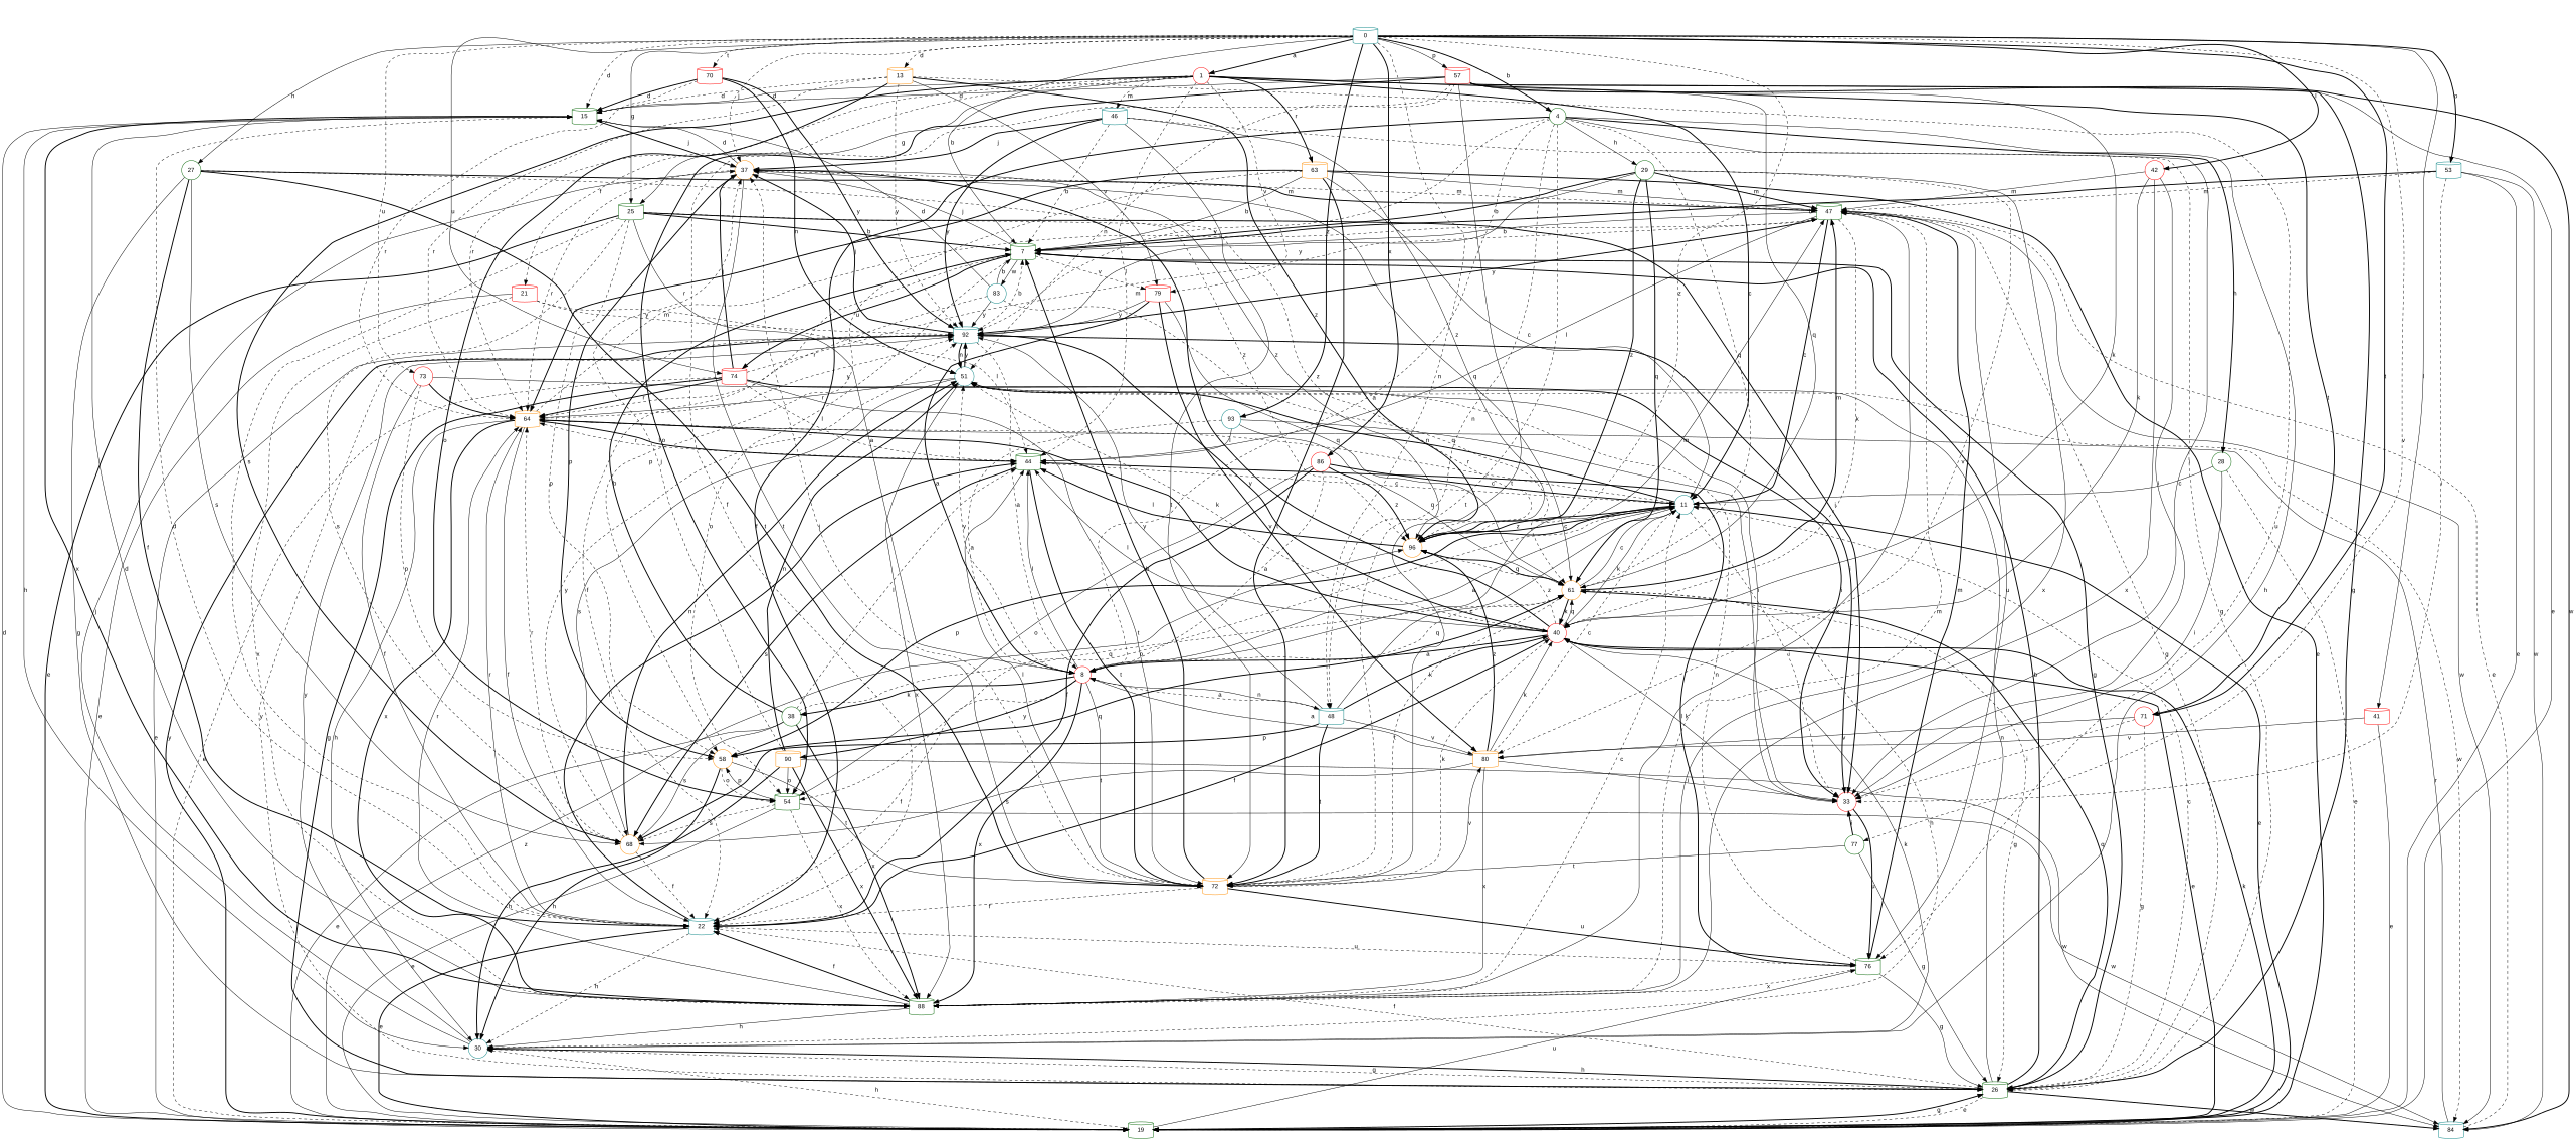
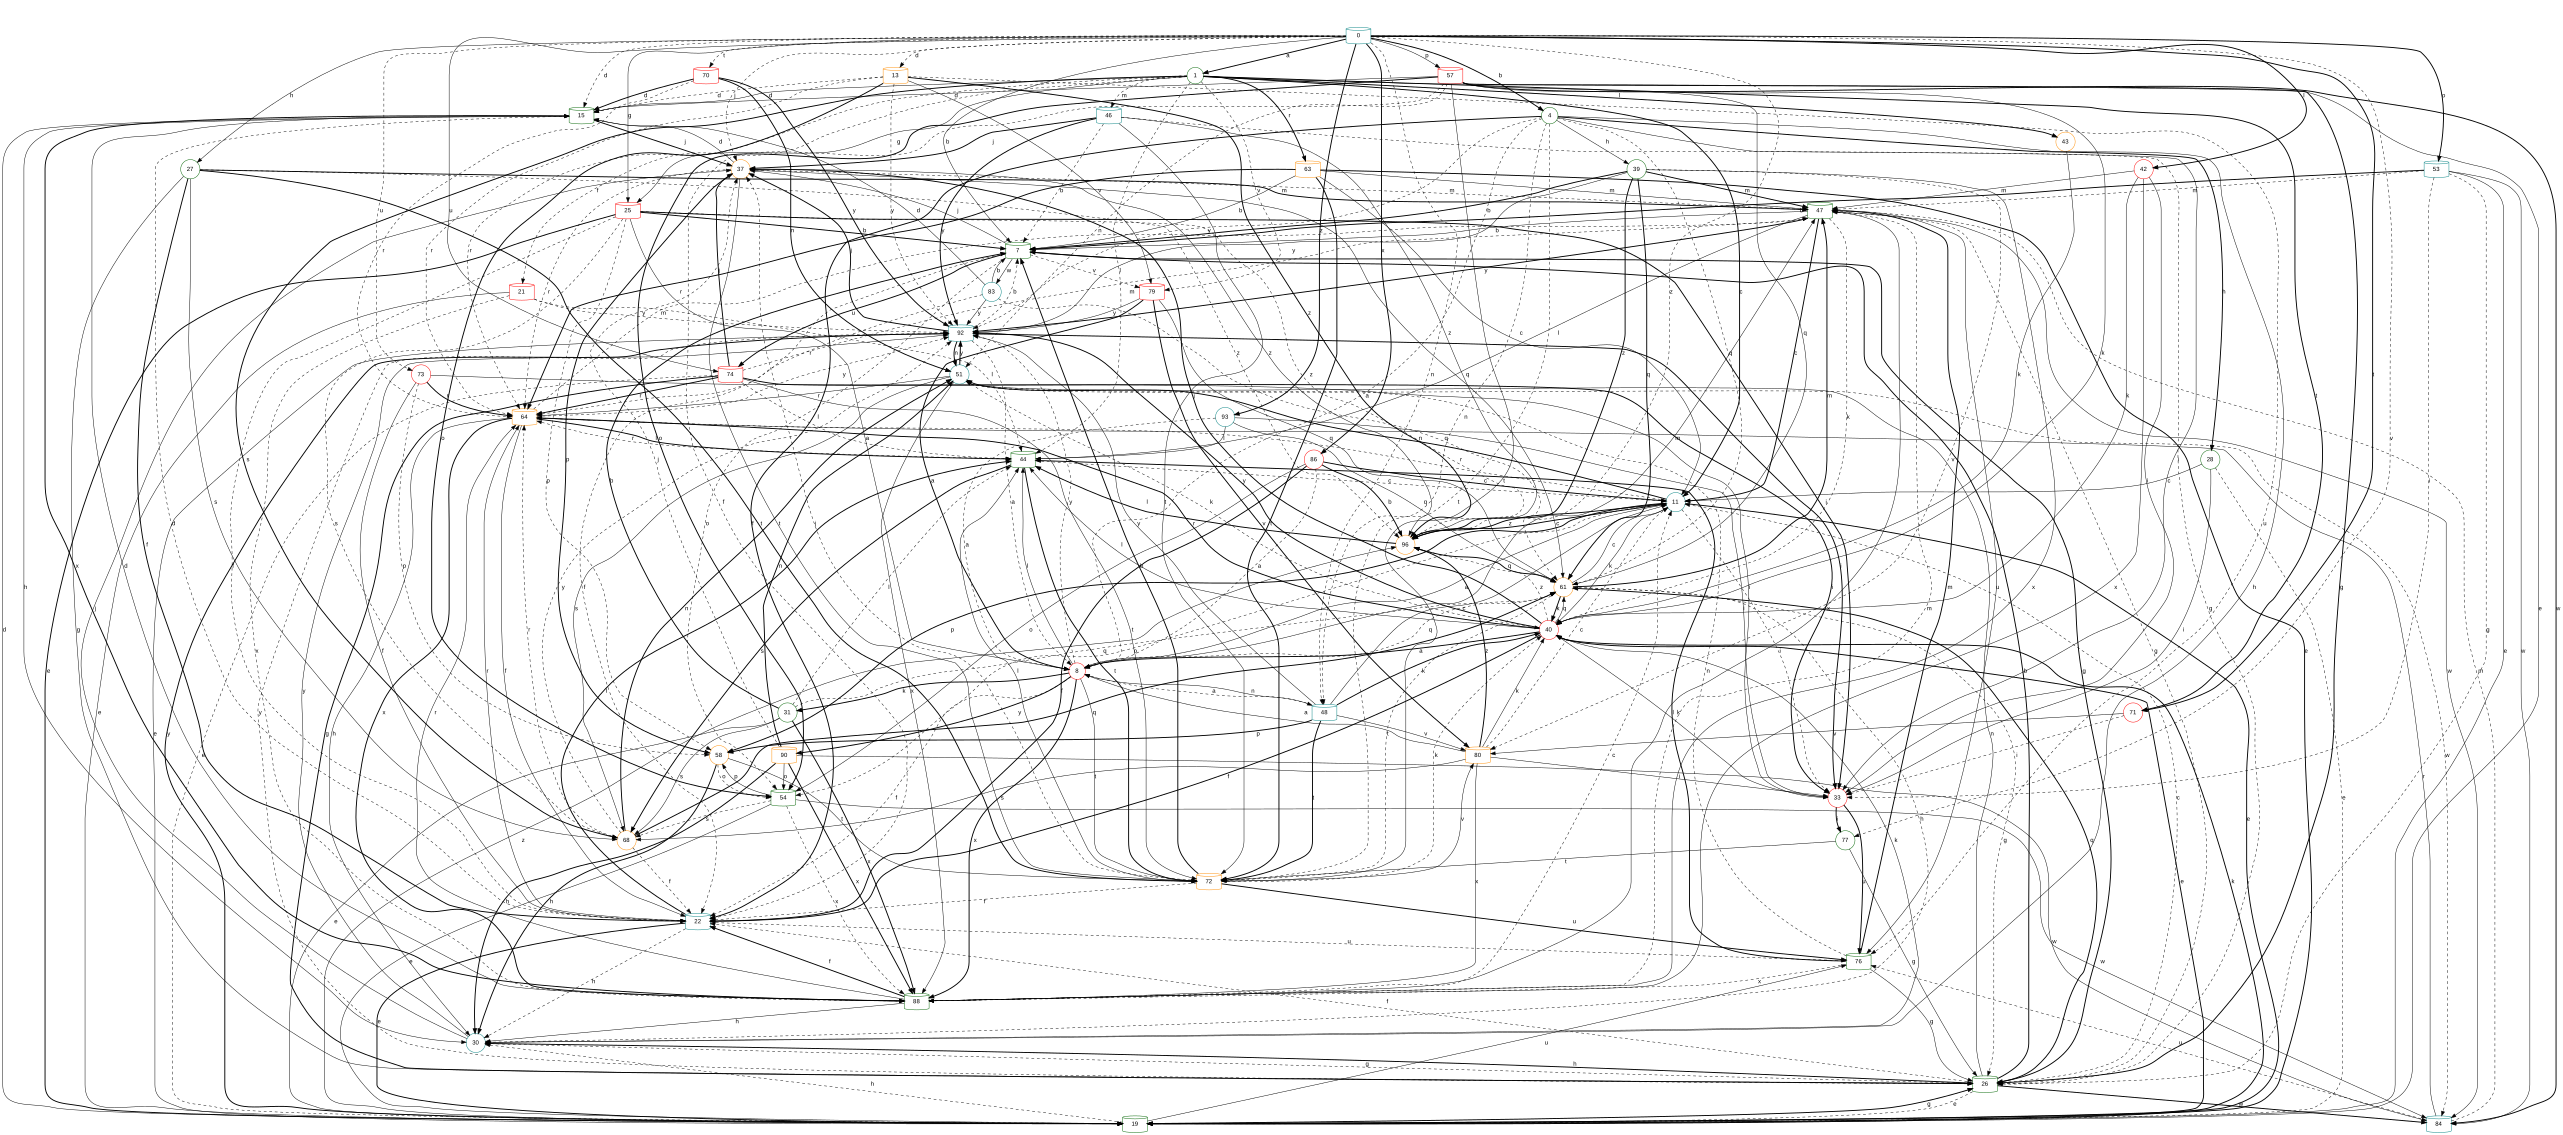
  strict digraph {
    fontname="Liberation Sans"
    node [color=darkgreen fontname="Liberation Sans" shape=cylinder]
    edge [fontname="Liberation Sans" style=solid]
    0 [color=teal]
-   1 [color=red shape=circle]
+   1 [shape=circle]
    4 [shape=circle]
    7
    13 [color=darkorange]
    15
-   25
+   25 [color=red]
    27 [shape=circle]
    37 [color=darkorange shape=circle]
-   41 [color=red]
    42 [color=red shape=circle]
    48 [color=teal]
    53 [color=teal]
    57 [color=red]
    70 [color=red]
    71 [color=red shape=circle]
    73 [color=red shape=circle]
    74 [color=red]
    77 [shape=circle]
    86 [color=red shape=circle]
    93 [color=teal shape=circle]
    96 [color=darkorange shape=circle]
    11 [color=teal shape=circle]
    19
    21 [color=red]
+   43 [color=darkorange shape=circle]
    44
    46 [color=teal]
    63 [color=darkorange]
    64 [color=darkorange]
    68 [color=darkorange shape=circle]
    79 [color=red]
    n33 [color=red label=8 shape=circle]
    22 [color=teal]
    61 [color=darkorange shape=circle]
    72 [color=darkorange]
    92 [color=teal]
    28 [shape=circle]
-   29 [shape=circle]
+   29 [shape=circle label=39]
    30 [color=teal shape=circle]
    33 [color=red shape=circle]
    26
    54
    83 [color=teal shape=circle]
    76
    88
    58 [color=darkorange shape=circle]
    47
    80 [color=darkorange]
    40 [color=red shape=circle]
    84 [color=teal]
    51 [color=teal shape=circle]
-   38 [shape=circle]
+   38 [shape=circle label=31]
    90 [color=darkorange]
    0 -> 1 [label=a style=bold]
    0 -> 4 [label=b style=bold]
    0 -> 7 [label=b]
    0 -> 13 [label=d style=dashed]
    0 -> 15 [label=d style=dashed]
    0 -> 25 [label=g]
    0 -> 27 [label=h]
    0 -> 37 [label=j style=dashed]
-   0 -> 41 [label=l]
    0 -> 42 [label=l style=bold]
    0 -> 48 [label=n style=dashed]
    0 -> 53 [label=o style=bold]
    0 -> 57 [label=p]
    0 -> 70 [label=t style=dashed]
    0 -> 71 [label=t style=bold]
    0 -> 73 [label=u style=dashed]
    0 -> 74 [label=u]
    0 -> 77 [label=v style=dashed]
    0 -> 86 [label=x style=bold]
    0 -> 93 [label=z style=bold]
    0 -> 96 [label=z style=dashed]
    1 -> 15 [label=d]
    1 -> 25 [label=g]
    1 -> 71 [label=t style=bold]
    1 -> 11 [label=c style=bold]
    1 -> 19 [label=e]
    1 -> 21 [label=f style=dashed]
+   1 -> 43 [label=l style=bold]
    1 -> 44 [label=l style=dashed]
    1 -> 46 [label=m style=dashed]
    1 -> 63 [label=r style=bold]
    1 -> 64 [label=r style=dashed]
    1 -> 68 [label=s style=bold]
    1 -> 79 [label=v style=dashed]
    4 -> 48 [label=n style=dashed]
    4 -> n33 [label=a style=dashed]
    4 -> 22 [label=f style=bold]
    4 -> 61 [label=q style=dashed]
    4 -> 72 [label=t style=dashed]
    4 -> 92 [label=y style=dashed]
    4 -> 28 [label=h style=bold]
    4 -> 29 [label=h]
    4 -> 30 [label=h]
    4 -> 33 [label=i]
    7 -> 37 [label=j]
    7 -> 74 [label=u style=bold]
    7 -> 79 [label=v style=dashed]
    7 -> 22 [label=f style=dashed]
    7 -> 26 [label=g style=bold]
    7 -> 54 [label=o style=dashed]
    7 -> 83 [label=w]
    13 -> 15 [label=d style=dashed]
    13 -> 96 [label=z style=bold]
    13 -> 64 [label=r style=dashed]
    13 -> 79 [label=v]
    13 -> 92 [label=y style=dashed]
    13 -> 54 [label=o style=bold]
    13 -> 76 [label=u style=dashed]
    15 -> 37 [label=j style=bold]
    15 -> 30 [label=h]
    15 -> 88 [label=x style=bold]
    25 -> 7 [label=b style=bold]
    25 -> 96 [label=z style=dashed]
    25 -> 19 [label=e style=bold]
    25 -> 68 [label=s style=dashed]
    25 -> n33 [label=a]
    25 -> 22 [label=f style=dashed]
    25 -> 33 [label=i style=bold]
    25 -> 58 [label=p style=dashed]
    27 -> 96 [label=z style=dashed]
    27 -> 68 [label=s]
    27 -> 22 [label=f style=bold]
    27 -> 72 [label=t style=bold]
    27 -> 26 [label=g]
    27 -> 47 [label=m style=bold]
    37 -> 15 [label=d]
    37 -> 96 [label=z]
    37 -> 64 [label=r style=dashed]
    37 -> 61 [label=q]
    37 -> 72 [label=t]
    37 -> 58 [label=p style=bold]
    37 -> 47 [label=m style=dashed]
-   41 -> 19 [label=e]
-   41 -> 80 [label=v]
    42 -> 33 [label=i]
    42 -> 88 [label=x]
    42 -> 47 [label=m]
    42 -> 40 [label=k]
    48 -> 11 [label=c]
    48 -> n33 [label=a style=dashed]
    48 -> 72 [label=t style=bold]
    48 -> 92 [label=y]
    48 -> 58 [label=p style=bold]
    48 -> 80 [label=v]
    48 -> 40 [label=k style=bold]
    53 -> 7 [label=b style=bold]
    53 -> 19 [label=e]
    53 -> 33 [label=i style=dashed]
-   71 -> 26 [label=g style=dashed]
+   53 -> 26 [label=g style=dashed]
    53 -> 47 [label=m style=dashed]
    53 -> 84 [label=w]
    57 -> 15 [label=d]
    57 -> 22 [label=f style=dashed]
    57 -> 61 [label=q]
    57 -> 72 [label=t]
    57 -> 26 [label=g style=bold]
    57 -> 54 [label=o style=bold]
    57 -> 40 [label=k]
    57 -> 84 [label=w style=bold]
    57 -> 51 [label=n style=dashed]
    70 -> 15 [label=d style=bold]
    70 -> 64 [label=r style=dashed]
    70 -> 92 [label=y style=bold]
    70 -> 51 [label=n style=bold]
    71 -> 33 [label=i style=dashed]
    71 -> 80 [label=v]
    73 -> 64 [label=r style=bold]
    73 -> 22 [label=f]
    73 -> 33 [label=i]
    73 -> 58 [label=p style=dashed]
    74 -> 37 [label=j style=bold]
    74 -> 19 [label=e style=dashed]
    74 -> 44 [label=l style=dashed]
    74 -> 64 [label=r style=bold]
    74 -> 72 [label=t]
    74 -> 33 [label=i style=bold]
    74 -> 26 [label=g style=bold]
    74 -> 47 [label=m style=dashed]
    77 -> 72 [label=t]
-   77 -> 33 [label=i style=bold]
+   33 -> 77 [label=i style=bold]
    77 -> 26 [label=g]
-   86 -> 96 [label=z style=bold]
+   86 -> 96 [label=b style=bold]
    86 -> 11 [label=c style=bold]
    86 -> n33 [label=a style=dashed]
    86 -> 22 [label=f style=bold]
    86 -> 54 [label=o]
    93 -> 44 [label=l]
    93 -> n33 [label=a style=dashed]
    93 -> 61 [label=q]
    93 -> 33 [label=i]
    96 -> 11 [label=c style=bold]
    96 -> 44 [label=l style=bold]
    96 -> 61 [label=q style=bold]
    11 -> 96 [label=z style=bold]
    11 -> 19 [label=e style=bold]
    11 -> 64 [label=r style=dashed]
    11 -> n33 [label=a]
    11 -> 33 [label=i style=dashed]
    11 -> 54 [label=o style=dashed]
    11 -> 58 [label=p style=bold]
    11 -> 40 [label=k]
    11 -> 51 [label=n style=bold]
    19 -> 15 [label=d]
    19 -> 96 [label=z]
    19 -> 92 [label=y style=bold]
    19 -> 30 [label=h style=dashed]
    19 -> 26 [label=g style=bold]
    19 -> 76 [label=u]
    19 -> 40 [label=k style=bold]
    21 -> 19 [label=e]
    21 -> 44 [label=l style=dashed]
    21 -> 92 [label=y style=dashed]
    21 -> 88 [label=x style=dashed]
+   43 -> 40 [label=k]
    44 -> 11 [label=c style=dashed]
    44 -> 64 [label=r style=dashed]
    44 -> 68 [label=s style=bold]
    44 -> 72 [label=t style=bold]
    46 -> 7 [label=b style=dashed]
    46 -> 37 [label=j style=bold]
    46 -> 96 [label=z]
    46 -> 72 [label=t]
    46 -> 92 [label=y style=bold]
    46 -> 26 [label=g style=dashed]
    63 -> 7 [label=b]
    63 -> 11 [label=c]
    63 -> 19 [label=e style=bold]
    63 -> 64 [label=r style=bold]
    63 -> 72 [label=t style=bold]
-   63 -> 58 [label=p style=dashed]
    63 -> 47 [label=m]
    64 -> 44 [label=l style=bold]
    64 -> 22 [label=f]
    64 -> 92 [label=y style=dashed]
    64 -> 30 [label=h]
    64 -> 88 [label=x style=bold]
    64 -> 47 [label=m style=dashed]
    68 -> 64 [label=r style=dashed]
    68 -> 22 [label=f style=dashed]
    68 -> 61 [label=q style=bold]
    68 -> 92 [label=y style=dashed]
    68 -> 51 [label=n style=bold]
    79 -> n33 [label=a style=bold]
    79 -> 61 [label=q]
    79 -> 92 [label=y]
    79 -> 80 [label=v style=bold]
    n33 -> 48 [label=n]
    n33 -> 44 [label=l]
    n33 -> 22 [label=f style=dashed]
    n33 -> 61 [label=q style=dashed]
    n33 -> 72 [label=t]
-   n33 -> 51 [label=y style=dashed]
+   n33 -> 92 [label=y style=dashed]
    n33 -> 88 [label=x style=bold]
    n33 -> 47 [label=m]
    n33 -> 38 [label=k style=bold]
    n33 -> 90 [label=y style=bold]
    22 -> 15 [label=d style=dashed]
    22 -> 19 [label=e style=bold]
    22 -> 44 [label=l style=bold]
    22 -> 64 [label=r]
    22 -> 30 [label=h style=dashed]
    22 -> 76 [label=u style=dashed]
    61 -> 11 [label=c]
    61 -> 72 [label=t style=dashed]
    61 -> 30 [label=h style=dashed]
    61 -> 26 [label=g style=dashed]
    61 -> 47 [label=m style=bold]
    61 -> 40 [label=k style=bold]
    72 -> 7 [label=b style=bold]
    72 -> 37 [label=j style=dashed]
    72 -> 44 [label=l]
    72 -> 22 [label=f style=dashed]
    72 -> 76 [label=u style=bold]
    72 -> 80 [label=v]
    72 -> 40 [label=k style=dashed]
    92 -> 7 [label=b style=dashed]
    92 -> 37 [label=j style=bold]
    92 -> 19 [label=e]
    92 -> n33 [label=a style=dashed]
    92 -> 33 [label=i style=bold]
    92 -> 51 [label=n style=bold]
    28 -> 11 [label=c]
    28 -> 19 [label=e style=dashed]
    28 -> 33 [label=i]
    29 -> 7 [label=b style=bold]
    29 -> 96 [label=z style=bold]
    29 -> 61 [label=q style=bold]
    29 -> 92 [label=y]
    29 -> 88 [label=x]
    29 -> 47 [label=m style=bold]
    29 -> 80 [label=v style=dashed]
    30 -> 37 [label=j]
    30 -> 92 [label=y]
    30 -> 26 [label=g style=dashed]
    30 -> 40 [label=k]
    33 -> 76 [label=u style=bold]
    33 -> 40 [label=k]
    26 -> 7 [label=b style=bold]
    26 -> 11 [label=c style=dashed]
    26 -> 19 [label=e style=dashed]
    26 -> 22 [label=f style=dashed]
    26 -> 61 [label=q style=bold]
    26 -> 92 [label=y style=dashed]
    26 -> 30 [label=h style=bold]
    26 -> 84 [label=w style=bold]
    26 -> 51 [label=n]
    54 -> 19 [label=e]
    54 -> 68 [label=s style=dashed]
    54 -> 88 [label=x style=dashed]
    54 -> 58 [label=p]
    54 -> 84 [label=w]
    83 -> 7 [label=b]
    83 -> 15 [label=d]
    83 -> 64 [label=r style=dashed]
    83 -> 61 [label=q style=dashed]
    83 -> 92 [label=y]
    76 -> 44 [label=l style=bold]
    76 -> 26 [label=g]
    76 -> 88 [label=x style=dashed]
    76 -> 47 [label=m style=bold]
    76 -> 51 [label=n style=dashed]
    88 -> 15 [label=d]
    88 -> 11 [label=c style=dashed]
    88 -> 64 [label=r]
    88 -> 22 [label=f style=bold]
    88 -> 30 [label=h]
    88 -> 47 [label=m style=dashed]
    58 -> 72 [label=t]
    58 -> 30 [label=h style=bold]
    58 -> 54 [label=o style=dashed]
    47 -> 7 [label=b]
    47 -> 11 [label=c style=bold]
    47 -> 44 [label=l]
    47 -> 92 [label=y style=bold]
    47 -> 26 [label=g style=dashed]
    47 -> 76 [label=u]
    47 -> 88 [label=x]
    47 -> 40 [label=k style=dashed]
    47 -> 84 [label=w]
    80 -> 96 [label=z style=bold]
    80 -> 11 [label=c style=dashed]
    80 -> 68 [label=s]
    80 -> n33 [label=a]
    80 -> 33 [label=i]
    80 -> 88 [label=x]
    80 -> 40 [label=k]
    40 -> 37 [label=j style=bold]
    40 -> 96 [label=z style=dashed]
    40 -> 19 [label=e style=bold]
    40 -> 44 [label=l]
    40 -> 64 [label=r style=bold]
    40 -> n33 [label=a style=bold]
    40 -> 22 [label=f style=bold]
    40 -> 61 [label=q]
    40 -> 92 [label=y style=bold]
    84 -> 64 [label=r]
-   84 -> 47 [label=e style=dashed]
+   84 -> 76 [label=u style=dashed]
+   84 -> 47 [label=m style=dashed]
    51 -> 64 [label=r]
    51 -> 68 [label=s]
    51 -> 92 [label=y style=bold]
    51 -> 88 [label=x]
    51 -> 40 [label=k style=dashed]
    51 -> 84 [label=w style=dashed]
    38 -> 7 [label=b style=bold]
    38 -> 19 [label=e]
    38 -> 44 [label=l style=dashed]
    38 -> 68 [label=s]
    38 -> 61 [label=q style=dashed]
    38 -> 88 [label=x style=bold]
    90 -> 37 [label=j style=dashed]
    90 -> 30 [label=h style=bold]
    90 -> 54 [label=o]
    90 -> 88 [label=x style=bold]
    90 -> 84 [label=w]
    90 -> 51 [label=n style=bold]
  }
